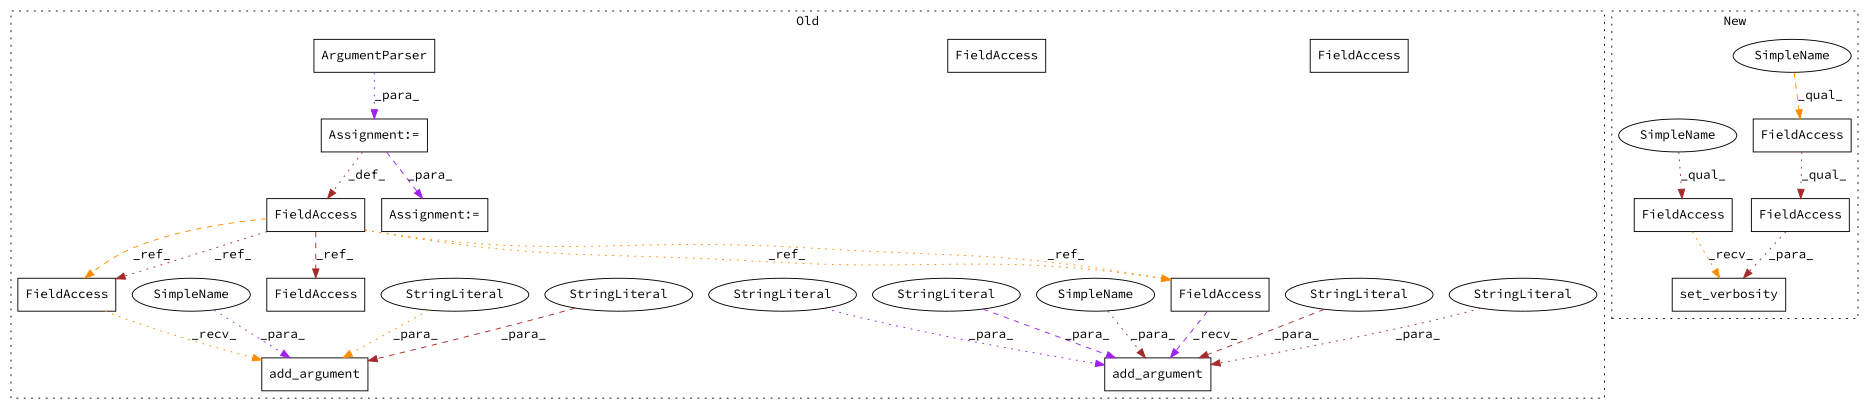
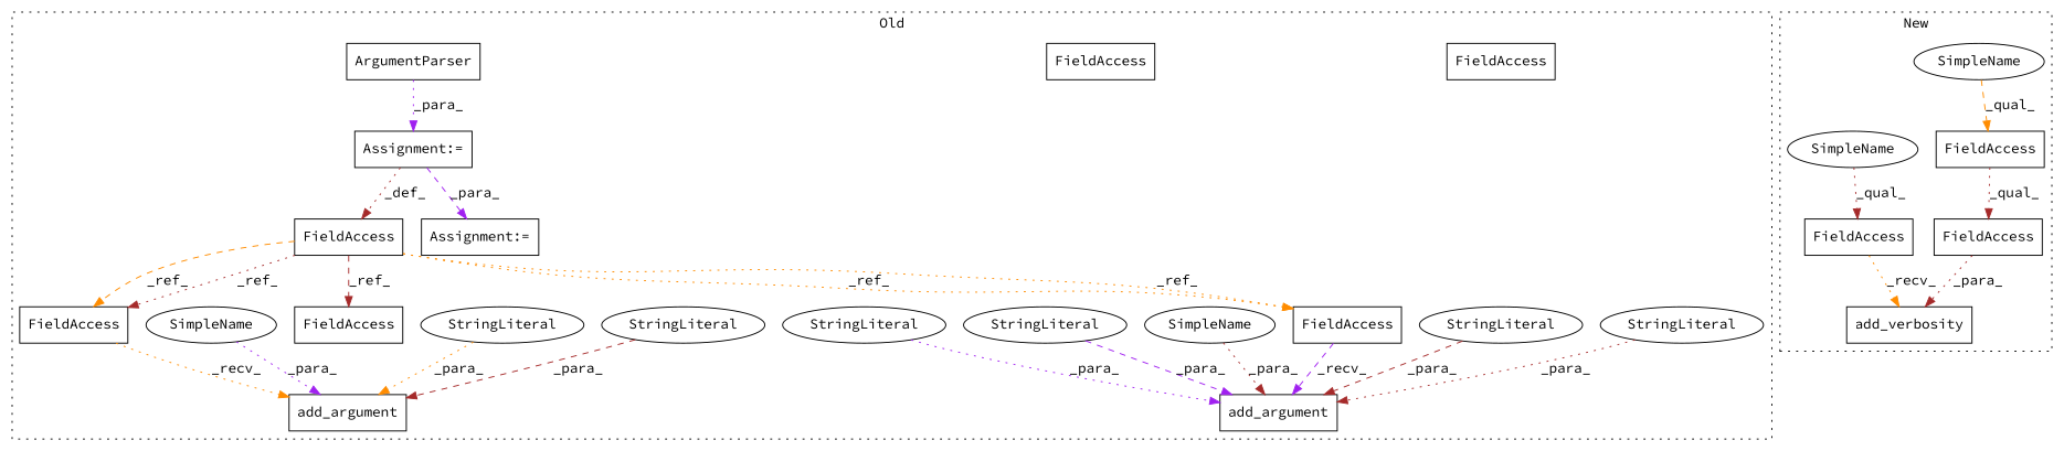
  digraph {
    fontname="Source Code Pro"
    node [a=22 l=6 s=3776 shape=box fontname="Source Code Pro"]
    edge [color=brown style=dotted fontname="Source Code Pro"]
    n1 [a=32 l="13,1" label=add_argument s="3370,3578"]
    n2 [label=FieldAccess s=3060]
    n3 [a=45 l=5 label=StringLiteral s=3400 shape=ellipse]
    n4 [a=45 l=16 label=StringLiteral s=3383 shape=ellipse]
    n5 [a=32 l="13,1" label=add_argument s="3107,3221"]
    n6 [label=FieldAccess s=3100]
    n7 [label=FieldAccess s=3363]
    n8 [label=FieldAccess s=3230]
    n9 [a=45 l=3 label=StringLiteral s=3445 shape=ellipse]
    n10 [a=45 label=StringLiteral s=3572 shape=ellipse]
    n11 [a=45 l=57 label=StringLiteral s=3158 shape=ellipse]
    n12 [a=45 l=5 label=StringLiteral s=3216 shape=ellipse]
    n13 [a=7 l=1 label="Assignment:=" s=3066]
    n14 [a=7 l=2 label="Assignment:=" s=3620]
    n15 [a=32 l=16 label=ArgumentParser s=3076]
    n16 [a=42 l=4 label=SimpleName s=3449 shape=ellipse]
    n17 [a=42 l=4 label=SimpleName s=3148 shape=ellipse]
    n18 [label=FieldAccess s=3100]
    n19 [label=FieldAccess s=3363]
-   n20 [a=32 l="14,1" label=set_verbosity s="3762,3799"]
+   n20 [a=32 l="14,1" label=add_verbosity s="3762,3799"]
    n21 [l=18 label=FieldAccess s=3743]
    n22 [l=18 label=FieldAccess]
    n23 [l=23 label=FieldAccess]
    n24 [a=42 l=10 label=SimpleName shape=ellipse]
    n25 [a=42 l=10 label=SimpleName s=3743 shape=ellipse]
    subgraph cluster_1 {
      label=Old
      style=dotted
      n1
      n2
      n3
      n4
      n5
      n6
      n7
      n8
      n9
      n10
      n11
      n12
      n13
      n14
      n15
      n16
      n17
      n18
      n19
    }
    subgraph cluster_2 {
      label=New
      style=dotted
      n20
      n21
      n22
      n23
      n24
      n25
    }
    n2 -> n8 [label=_ref_ style=dashed]
    n2 -> n18 [label=_ref_ color=darkorange style=dashed]
    n2 -> n18 [label=_ref_]
    n2 -> n19 [label=_ref_ color=darkorange]
    n2 -> n19 [label=_ref_ color=darkorange]
    n3 -> n1 [label=_para_ color=purple style=dashed]
    n4 -> n1 [label=_para_ color=purple]
    n9 -> n1 [label=_para_]
    n10 -> n1 [label=_para_ style=dashed]
    n11 -> n5 [label=_para_ style=dashed]
    n12 -> n5 [label=_para_ color=darkorange]
    n13 -> n2 [label=_def_]
    n13 -> n14 [label=_para_ color=purple style=dashed]
    n15 -> n13 [label=_para_ color=purple]
    n16 -> n1 [label=_para_]
    n17 -> n5 [label=_para_ color=purple]
    n18 -> n5 [label=_recv_ color=darkorange]
    n19 -> n1 [label=_recv_ color=purple style=dashed]
    n21 -> n20 [label=_recv_ color=darkorange]
    n22 -> n23 [label=_qual_]
    n23 -> n20 [label=_para_]
    n24 -> n22 [label=_qual_ color=darkorange style=dashed]
    n25 -> n21 [label=_qual_]
  }
